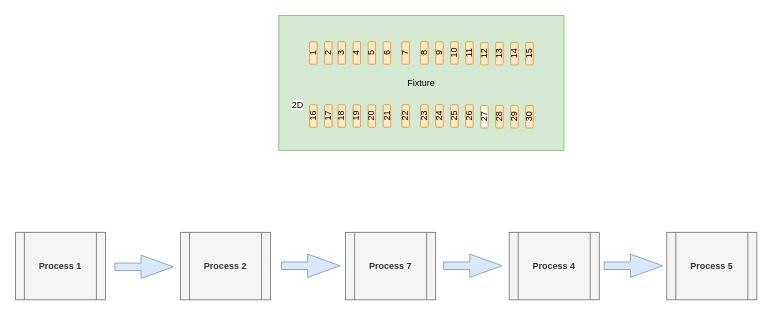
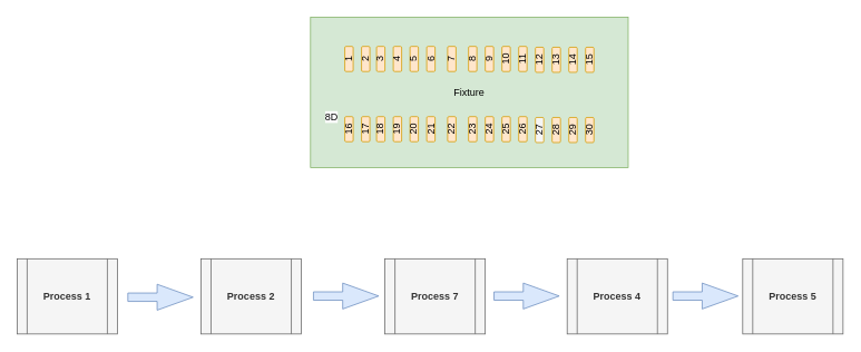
  <mxCell id="0" />
  <mxCell id="1" parent="0" />
  <mxCell id="2" value="Process 1" style="shape=process;whiteSpace=wrap;html=1;backgroundOutline=1;hachureGap=4;pointerEvents=0;fontStyle=1;fillColor=#f5f5f5;strokeColor=#666666;fontColor=#333333;" vertex="1" parent="1"><mxGeometry x="20" y="309" width="120" height="90" as="geometry" /></mxCell>
  <mxCell id="3" value="Process 2" style="shape=process;whiteSpace=wrap;html=1;backgroundOutline=1;hachureGap=4;pointerEvents=0;fontStyle=1;fillColor=#f5f5f5;strokeColor=#666666;fontColor=#333333;" vertex="1" parent="1"><mxGeometry x="240" y="309" width="120" height="90" as="geometry" /></mxCell>
  <mxCell id="4" value="Process 7" style="shape=process;whiteSpace=wrap;html=1;backgroundOutline=1;hachureGap=4;pointerEvents=0;fontStyle=1;fillColor=#f5f5f5;strokeColor=#666666;fontColor=#333333;" vertex="1" parent="1"><mxGeometry x="460" y="309" width="120" height="90" as="geometry" /></mxCell>
  <mxCell id="5" value="Process 4" style="shape=process;whiteSpace=wrap;html=1;backgroundOutline=1;hachureGap=4;pointerEvents=0;fontStyle=1;fillColor=#f5f5f5;strokeColor=#666666;fontColor=#333333;" vertex="1" parent="1"><mxGeometry x="678" y="309" width="120" height="90" as="geometry" /></mxCell>
  <mxCell id="6" value="Process 5" style="shape=process;whiteSpace=wrap;html=1;backgroundOutline=1;hachureGap=4;pointerEvents=0;fontStyle=1;fillColor=#f5f5f5;strokeColor=#666666;fontColor=#333333;" vertex="1" parent="1"><mxGeometry x="888" y="309" width="120" height="90" as="geometry" /></mxCell>
  <mxCell id="7" value="" style="shape=flexArrow;endArrow=classic;html=1;startSize=14;endSize=14;sourcePerimeterSpacing=8;targetPerimeterSpacing=8;fillColor=#dae8fc;strokeColor=#6c8ebf;" edge="1" parent="1"><mxGeometry width="50" height="50" relative="1" as="geometry"><mxPoint x="152" y="355" as="sourcePoint" /><mxPoint x="231" y="355" as="targetPoint" /></mxGeometry></mxCell>
  <mxCell id="8" value="" style="shape=flexArrow;endArrow=classic;html=1;startSize=14;endSize=14;sourcePerimeterSpacing=8;targetPerimeterSpacing=8;fillColor=#dae8fc;strokeColor=#6c8ebf;" edge="1" parent="1"><mxGeometry width="50" height="50" relative="1" as="geometry"><mxPoint x="374" y="353.58" as="sourcePoint" /><mxPoint x="453" y="353.58" as="targetPoint" /></mxGeometry></mxCell>
  <mxCell id="9" value="" style="shape=flexArrow;endArrow=classic;html=1;startSize=14;endSize=14;sourcePerimeterSpacing=8;targetPerimeterSpacing=8;fillColor=#dae8fc;strokeColor=#6c8ebf;" edge="1" parent="1"><mxGeometry width="50" height="50" relative="1" as="geometry"><mxPoint x="590" y="353.58" as="sourcePoint" /><mxPoint x="669" y="353.58" as="targetPoint" /></mxGeometry></mxCell>
  <mxCell id="10" value="" style="shape=flexArrow;endArrow=classic;html=1;startSize=14;endSize=14;sourcePerimeterSpacing=8;targetPerimeterSpacing=8;fillColor=#dae8fc;strokeColor=#6c8ebf;" edge="1" parent="1"><mxGeometry width="50" height="50" relative="1" as="geometry"><mxPoint x="804" y="353.58" as="sourcePoint" /><mxPoint x="883" y="353.58" as="targetPoint" /></mxGeometry></mxCell>
  <mxCell id="11" value="" style="group" vertex="1" connectable="0" parent="1"><mxGeometry x="371" y="20" width="380" height="180" as="geometry" /></mxCell>
  <mxCell id="12" value="Fixture" style="rounded=0;whiteSpace=wrap;html=1;hachureGap=4;pointerEvents=0;fillColor=#d5e8d4;strokeColor=#82b366;" vertex="1" parent="11"><mxGeometry width="380" height="180" as="geometry" /></mxCell>
- <mxCell id="13" value="2D" style="shape=image;html=1;verticalAlign=top;verticalLabelPosition=bottom;labelBackgroundColor=#ffffff;imageAspect=0;aspect=fixed;image=https://cdn2.iconfinder.com/data/icons/fatcow/32x32/barcode_2d.png;hachureGap=4;pointerEvents=0;" vertex="1" parent="11"><mxGeometry x="9" y="74" width="32" height="32" as="geometry" /></mxCell>
+ <mxCell id="13" value="8D" style="shape=image;html=1;verticalAlign=top;verticalLabelPosition=bottom;labelBackgroundColor=#ffffff;imageAspect=0;aspect=fixed;image=https://cdn2.iconfinder.com/data/icons/fatcow/32x32/barcode_2d.png;hachureGap=4;pointerEvents=0;" vertex="1" parent="11"><mxGeometry x="9" y="74" width="32" height="32" as="geometry" /></mxCell>
  <mxCell id="14" value="" style="group" vertex="1" connectable="0" parent="11"><mxGeometry x="41" y="119" width="298" height="31" as="geometry" /></mxCell>
  <mxCell id="15" value="16" style="rounded=1;whiteSpace=wrap;html=1;hachureGap=4;pointerEvents=0;rotation=-90;fillColor=#ffe6cc;strokeColor=#d79b00;" vertex="1" parent="14"><mxGeometry x="-10" y="10" width="30" height="10" as="geometry" /></mxCell>
  <mxCell id="16" value="17" style="rounded=1;whiteSpace=wrap;html=1;hachureGap=4;pointerEvents=0;rotation=-90;fillColor=#ffe6cc;strokeColor=#d79b00;" vertex="1" parent="14"><mxGeometry x="10" y="10" width="30" height="10" as="geometry" /></mxCell>
  <mxCell id="17" value="18" style="rounded=1;whiteSpace=wrap;html=1;hachureGap=4;pointerEvents=0;rotation=-90;fillColor=#ffe6cc;strokeColor=#d79b00;" vertex="1" parent="14"><mxGeometry x="28" y="10" width="30" height="10" as="geometry" /></mxCell>
  <mxCell id="18" value="19" style="rounded=1;whiteSpace=wrap;html=1;hachureGap=4;pointerEvents=0;rotation=-90;fillColor=#ffe6cc;strokeColor=#d79b00;" vertex="1" parent="14"><mxGeometry x="48" y="10" width="30" height="10" as="geometry" /></mxCell>
  <mxCell id="19" value="20" style="rounded=1;whiteSpace=wrap;html=1;hachureGap=4;pointerEvents=0;rotation=-90;fillColor=#ffe6cc;strokeColor=#d79b00;" vertex="1" parent="14"><mxGeometry x="68" y="10" width="30" height="10" as="geometry" /></mxCell>
  <mxCell id="20" value="21" style="rounded=1;whiteSpace=wrap;html=1;hachureGap=4;pointerEvents=0;rotation=-90;fillColor=#ffe6cc;strokeColor=#d79b00;" vertex="1" parent="14"><mxGeometry x="88" y="10" width="30" height="10" as="geometry" /></mxCell>
  <mxCell id="21" value="22" style="rounded=1;whiteSpace=wrap;html=1;hachureGap=4;pointerEvents=0;rotation=-90;fillColor=#ffe6cc;strokeColor=#d79b00;" vertex="1" parent="14"><mxGeometry x="113" y="10" width="30" height="10" as="geometry" /></mxCell>
  <mxCell id="22" value="23" style="rounded=1;whiteSpace=wrap;html=1;hachureGap=4;pointerEvents=0;rotation=-90;fillColor=#ffe6cc;strokeColor=#d79b00;" vertex="1" parent="14"><mxGeometry x="138" y="10" width="30" height="10" as="geometry" /></mxCell>
  <mxCell id="23" value="24" style="rounded=1;whiteSpace=wrap;html=1;hachureGap=4;pointerEvents=0;rotation=-90;fillColor=#ffe6cc;strokeColor=#d79b00;" vertex="1" parent="14"><mxGeometry x="158" y="10" width="30" height="10" as="geometry" /></mxCell>
  <mxCell id="24" value="25" style="rounded=1;whiteSpace=wrap;html=1;hachureGap=4;pointerEvents=0;rotation=-90;fillColor=#ffe6cc;strokeColor=#d79b00;" vertex="1" parent="14"><mxGeometry x="178" y="10" width="30" height="10" as="geometry" /></mxCell>
  <mxCell id="25" value="26" style="rounded=1;whiteSpace=wrap;html=1;hachureGap=4;pointerEvents=0;rotation=-90;fillColor=#ffe6cc;strokeColor=#d79b00;" vertex="1" parent="14"><mxGeometry x="198" y="10" width="30" height="10" as="geometry" /></mxCell>
  <mxCell id="26" value="27" style="rounded=1;whiteSpace=wrap;html=1;hachureGap=4;pointerEvents=0;rotation=-90;fillColor=#f5f5f5;strokeColor=#d79b00;" vertex="1" parent="14"><mxGeometry x="218" y="11" width="30" height="10" as="geometry" /></mxCell>
  <mxCell id="27" value="28" style="rounded=1;whiteSpace=wrap;html=1;hachureGap=4;pointerEvents=0;rotation=-90;fillColor=#ffe6cc;strokeColor=#d79b00;" vertex="1" parent="14"><mxGeometry x="238" y="11" width="30" height="10" as="geometry" /></mxCell>
  <mxCell id="28" value="29" style="rounded=1;whiteSpace=wrap;html=1;hachureGap=4;pointerEvents=0;rotation=-90;fillColor=#ffe6cc;strokeColor=#d79b00;" vertex="1" parent="14"><mxGeometry x="258" y="11" width="30" height="10" as="geometry" /></mxCell>
  <mxCell id="29" value="30" style="rounded=1;whiteSpace=wrap;html=1;hachureGap=4;pointerEvents=0;rotation=-90;fillColor=#ffe6cc;strokeColor=#d79b00;" vertex="1" parent="14"><mxGeometry x="278" y="11" width="30" height="10" as="geometry" /></mxCell>
  <mxCell id="30" value="" style="group" vertex="1" connectable="0" parent="11"><mxGeometry x="41" y="35" width="298" height="31" as="geometry" /></mxCell>
  <mxCell id="31" value="1" style="rounded=1;whiteSpace=wrap;html=1;hachureGap=4;pointerEvents=0;rotation=-90;fillColor=#ffe6cc;strokeColor=#d79b00;" vertex="1" parent="30"><mxGeometry x="-10" y="10" width="30" height="10" as="geometry" /></mxCell>
  <mxCell id="32" value="2" style="rounded=1;whiteSpace=wrap;html=1;hachureGap=4;pointerEvents=0;rotation=-90;fillColor=#ffe6cc;strokeColor=#d79b00;" vertex="1" parent="30"><mxGeometry x="10" y="10" width="30" height="10" as="geometry" /></mxCell>
  <mxCell id="33" value="3" style="rounded=1;whiteSpace=wrap;html=1;hachureGap=4;pointerEvents=0;rotation=-90;fillColor=#ffe6cc;strokeColor=#d79b00;" vertex="1" parent="30"><mxGeometry x="28" y="10" width="30" height="10" as="geometry" /></mxCell>
  <mxCell id="34" value="4" style="rounded=1;whiteSpace=wrap;html=1;hachureGap=4;pointerEvents=0;rotation=-90;fillColor=#ffe6cc;strokeColor=#d79b00;" vertex="1" parent="30"><mxGeometry x="48" y="10" width="30" height="10" as="geometry" /></mxCell>
  <mxCell id="35" value="5" style="rounded=1;whiteSpace=wrap;html=1;hachureGap=4;pointerEvents=0;rotation=-90;fillColor=#ffe6cc;strokeColor=#d79b00;" vertex="1" parent="30"><mxGeometry x="68" y="10" width="30" height="10" as="geometry" /></mxCell>
  <mxCell id="36" value="6" style="rounded=1;whiteSpace=wrap;html=1;hachureGap=4;pointerEvents=0;rotation=-90;fillColor=#ffe6cc;strokeColor=#d79b00;" vertex="1" parent="30"><mxGeometry x="88" y="10" width="30" height="10" as="geometry" /></mxCell>
  <mxCell id="37" value="7" style="rounded=1;whiteSpace=wrap;html=1;hachureGap=4;pointerEvents=0;rotation=-90;fillColor=#ffe6cc;strokeColor=#d79b00;" vertex="1" parent="30"><mxGeometry x="113" y="10" width="30" height="10" as="geometry" /></mxCell>
  <mxCell id="38" value="8" style="rounded=1;whiteSpace=wrap;html=1;hachureGap=4;pointerEvents=0;rotation=-90;fillColor=#ffe6cc;strokeColor=#d79b00;" vertex="1" parent="30"><mxGeometry x="138" y="10" width="30" height="10" as="geometry" /></mxCell>
  <mxCell id="39" value="9" style="rounded=1;whiteSpace=wrap;html=1;hachureGap=4;pointerEvents=0;rotation=-90;fillColor=#ffe6cc;strokeColor=#d79b00;" vertex="1" parent="30"><mxGeometry x="158" y="10" width="30" height="10" as="geometry" /></mxCell>
  <mxCell id="40" value="10" style="rounded=1;whiteSpace=wrap;html=1;hachureGap=4;pointerEvents=0;rotation=-90;fillColor=#ffe6cc;strokeColor=#d79b00;" vertex="1" parent="30"><mxGeometry x="178" y="10" width="30" height="10" as="geometry" /></mxCell>
  <mxCell id="41" value="11" style="rounded=1;whiteSpace=wrap;html=1;hachureGap=4;pointerEvents=0;rotation=-90;fillColor=#ffe6cc;strokeColor=#d79b00;" vertex="1" parent="30"><mxGeometry x="198" y="10" width="30" height="10" as="geometry" /></mxCell>
  <mxCell id="42" value="12" style="rounded=1;whiteSpace=wrap;html=1;hachureGap=4;pointerEvents=0;rotation=-90;fillColor=#ffe6cc;strokeColor=#d79b00;" vertex="1" parent="30"><mxGeometry x="218" y="11" width="30" height="10" as="geometry" /></mxCell>
  <mxCell id="43" value="13" style="rounded=1;whiteSpace=wrap;html=1;hachureGap=4;pointerEvents=0;rotation=-90;fillColor=#ffe6cc;strokeColor=#d79b00;" vertex="1" parent="30"><mxGeometry x="238" y="11" width="30" height="10" as="geometry" /></mxCell>
  <mxCell id="44" value="14" style="rounded=1;whiteSpace=wrap;html=1;hachureGap=4;pointerEvents=0;rotation=-90;fillColor=#ffe6cc;strokeColor=#d79b00;" vertex="1" parent="30"><mxGeometry x="258" y="11" width="30" height="10" as="geometry" /></mxCell>
  <mxCell id="45" value="15" style="rounded=1;whiteSpace=wrap;html=1;hachureGap=4;pointerEvents=0;rotation=-90;fillColor=#ffe6cc;strokeColor=#d79b00;" vertex="1" parent="30"><mxGeometry x="278" y="11" width="30" height="10" as="geometry" /></mxCell>
